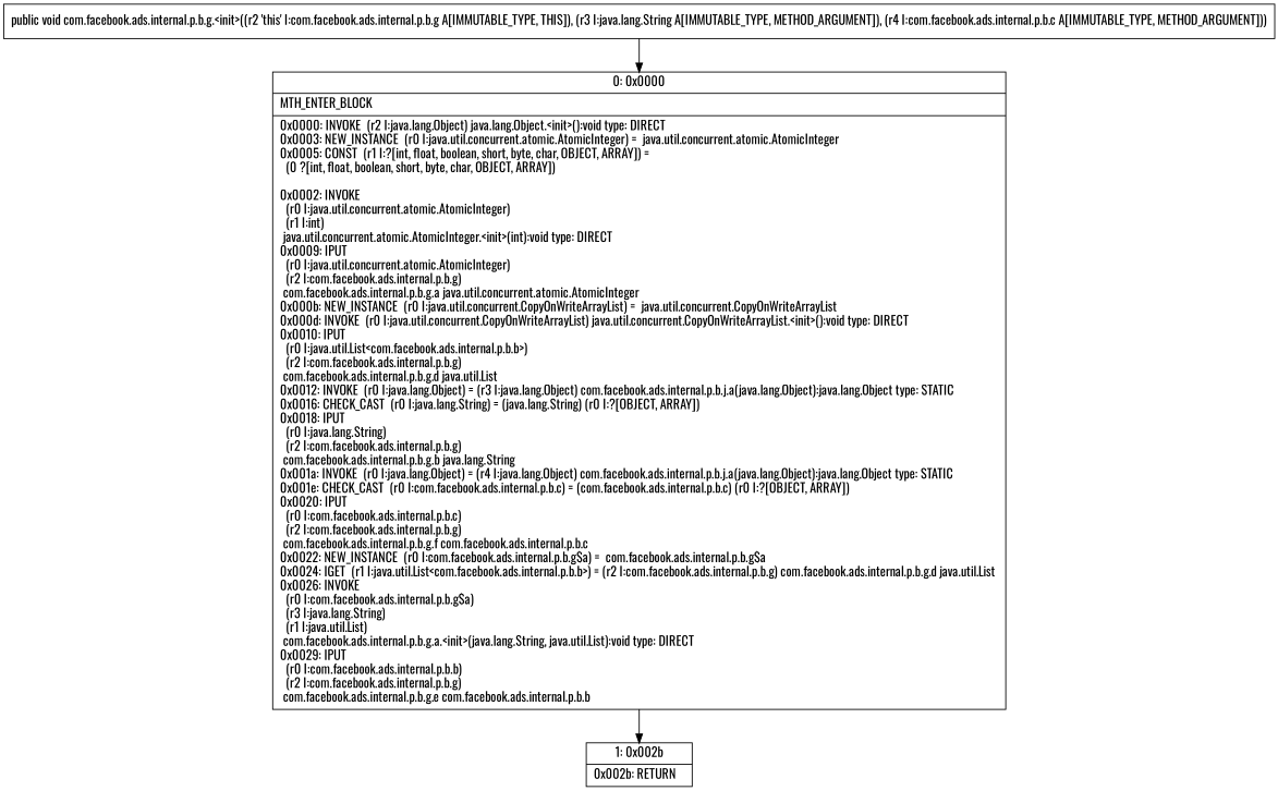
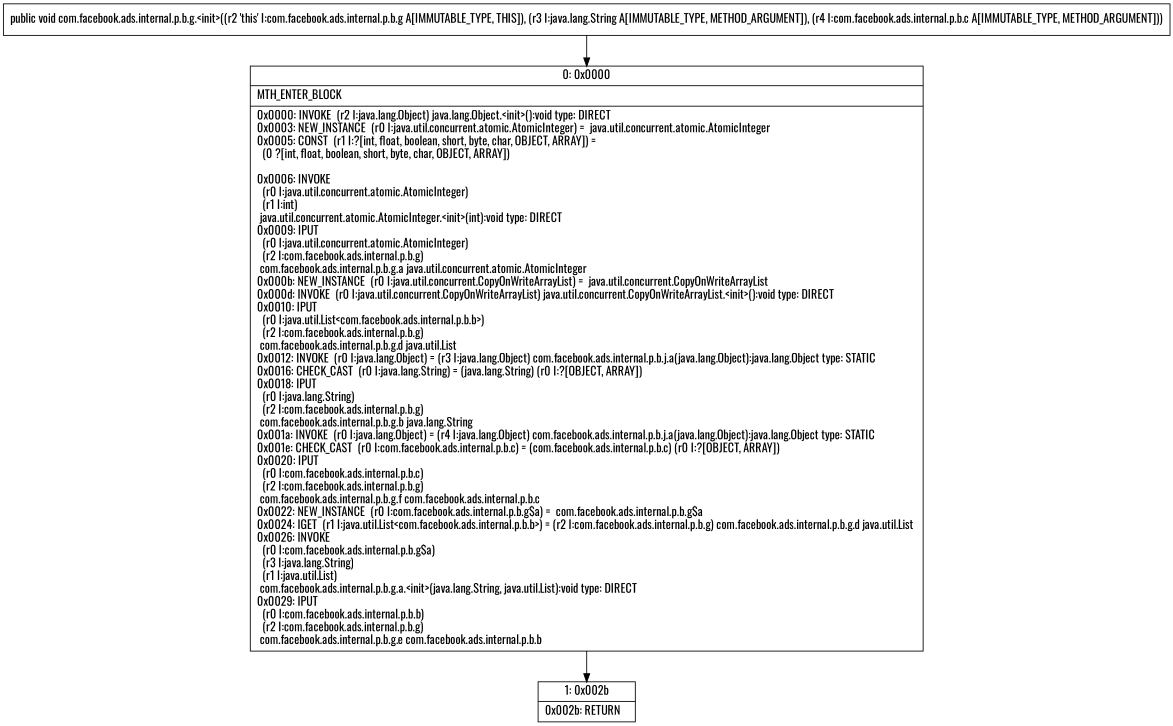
  digraph {
    fontname=Oswald
    node [shape=record fontname=Oswald]
    edge [fontname=Oswald]
-   n1 [label="{0\:\ 0x0000|MTH_ENTER_BLOCK\l|0x0000: INVOKE  (r2 I:java.lang.Object) java.lang.Object.\<init\>():void type: DIRECT \l0x0003: NEW_INSTANCE  (r0 I:java.util.concurrent.atomic.AtomicInteger) =  java.util.concurrent.atomic.AtomicInteger \l0x0005: CONST  (r1 I:?[int, float, boolean, short, byte, char, OBJECT, ARRAY]) = \l  (0 ?[int, float, boolean, short, byte, char, OBJECT, ARRAY])\l \l0x0002: INVOKE  \l  (r0 I:java.util.concurrent.atomic.AtomicInteger)\l  (r1 I:int)\l java.util.concurrent.atomic.AtomicInteger.\<init\>(int):void type: DIRECT \l0x0009: IPUT  \l  (r0 I:java.util.concurrent.atomic.AtomicInteger)\l  (r2 I:com.facebook.ads.internal.p.b.g)\l com.facebook.ads.internal.p.b.g.a java.util.concurrent.atomic.AtomicInteger \l0x000b: NEW_INSTANCE  (r0 I:java.util.concurrent.CopyOnWriteArrayList) =  java.util.concurrent.CopyOnWriteArrayList \l0x000d: INVOKE  (r0 I:java.util.concurrent.CopyOnWriteArrayList) java.util.concurrent.CopyOnWriteArrayList.\<init\>():void type: DIRECT \l0x0010: IPUT  \l  (r0 I:java.util.List\<com.facebook.ads.internal.p.b.b\>)\l  (r2 I:com.facebook.ads.internal.p.b.g)\l com.facebook.ads.internal.p.b.g.d java.util.List \l0x0012: INVOKE  (r0 I:java.lang.Object) = (r3 I:java.lang.Object) com.facebook.ads.internal.p.b.j.a(java.lang.Object):java.lang.Object type: STATIC \l0x0016: CHECK_CAST  (r0 I:java.lang.String) = (java.lang.String) (r0 I:?[OBJECT, ARRAY]) \l0x0018: IPUT  \l  (r0 I:java.lang.String)\l  (r2 I:com.facebook.ads.internal.p.b.g)\l com.facebook.ads.internal.p.b.g.b java.lang.String \l0x001a: INVOKE  (r0 I:java.lang.Object) = (r4 I:java.lang.Object) com.facebook.ads.internal.p.b.j.a(java.lang.Object):java.lang.Object type: STATIC \l0x001e: CHECK_CAST  (r0 I:com.facebook.ads.internal.p.b.c) = (com.facebook.ads.internal.p.b.c) (r0 I:?[OBJECT, ARRAY]) \l0x0020: IPUT  \l  (r0 I:com.facebook.ads.internal.p.b.c)\l  (r2 I:com.facebook.ads.internal.p.b.g)\l com.facebook.ads.internal.p.b.g.f com.facebook.ads.internal.p.b.c \l0x0022: NEW_INSTANCE  (r0 I:com.facebook.ads.internal.p.b.g$a) =  com.facebook.ads.internal.p.b.g$a \l0x0024: IGET  (r1 I:java.util.List\<com.facebook.ads.internal.p.b.b\>) = (r2 I:com.facebook.ads.internal.p.b.g) com.facebook.ads.internal.p.b.g.d java.util.List \l0x0026: INVOKE  \l  (r0 I:com.facebook.ads.internal.p.b.g$a)\l  (r3 I:java.lang.String)\l  (r1 I:java.util.List)\l com.facebook.ads.internal.p.b.g.a.\<init\>(java.lang.String, java.util.List):void type: DIRECT \l0x0029: IPUT  \l  (r0 I:com.facebook.ads.internal.p.b.b)\l  (r2 I:com.facebook.ads.internal.p.b.g)\l com.facebook.ads.internal.p.b.g.e com.facebook.ads.internal.p.b.b \l}"]
+   n1 [label="{0\:\ 0x0000|MTH_ENTER_BLOCK\l|0x0000: INVOKE  (r2 I:java.lang.Object) java.lang.Object.\<init\>():void type: DIRECT \l0x0003: NEW_INSTANCE  (r0 I:java.util.concurrent.atomic.AtomicInteger) =  java.util.concurrent.atomic.AtomicInteger \l0x0005: CONST  (r1 I:?[int, float, boolean, short, byte, char, OBJECT, ARRAY]) = \l  (0 ?[int, float, boolean, short, byte, char, OBJECT, ARRAY])\l \l0x0006: INVOKE  \l  (r0 I:java.util.concurrent.atomic.AtomicInteger)\l  (r1 I:int)\l java.util.concurrent.atomic.AtomicInteger.\<init\>(int):void type: DIRECT \l0x0009: IPUT  \l  (r0 I:java.util.concurrent.atomic.AtomicInteger)\l  (r2 I:com.facebook.ads.internal.p.b.g)\l com.facebook.ads.internal.p.b.g.a java.util.concurrent.atomic.AtomicInteger \l0x000b: NEW_INSTANCE  (r0 I:java.util.concurrent.CopyOnWriteArrayList) =  java.util.concurrent.CopyOnWriteArrayList \l0x000d: INVOKE  (r0 I:java.util.concurrent.CopyOnWriteArrayList) java.util.concurrent.CopyOnWriteArrayList.\<init\>():void type: DIRECT \l0x0010: IPUT  \l  (r0 I:java.util.List\<com.facebook.ads.internal.p.b.b\>)\l  (r2 I:com.facebook.ads.internal.p.b.g)\l com.facebook.ads.internal.p.b.g.d java.util.List \l0x0012: INVOKE  (r0 I:java.lang.Object) = (r3 I:java.lang.Object) com.facebook.ads.internal.p.b.j.a(java.lang.Object):java.lang.Object type: STATIC \l0x0016: CHECK_CAST  (r0 I:java.lang.String) = (java.lang.String) (r0 I:?[OBJECT, ARRAY]) \l0x0018: IPUT  \l  (r0 I:java.lang.String)\l  (r2 I:com.facebook.ads.internal.p.b.g)\l com.facebook.ads.internal.p.b.g.b java.lang.String \l0x001a: INVOKE  (r0 I:java.lang.Object) = (r4 I:java.lang.Object) com.facebook.ads.internal.p.b.j.a(java.lang.Object):java.lang.Object type: STATIC \l0x001e: CHECK_CAST  (r0 I:com.facebook.ads.internal.p.b.c) = (com.facebook.ads.internal.p.b.c) (r0 I:?[OBJECT, ARRAY]) \l0x0020: IPUT  \l  (r0 I:com.facebook.ads.internal.p.b.c)\l  (r2 I:com.facebook.ads.internal.p.b.g)\l com.facebook.ads.internal.p.b.g.f com.facebook.ads.internal.p.b.c \l0x0022: NEW_INSTANCE  (r0 I:com.facebook.ads.internal.p.b.g$a) =  com.facebook.ads.internal.p.b.g$a \l0x0024: IGET  (r1 I:java.util.List\<com.facebook.ads.internal.p.b.b\>) = (r2 I:com.facebook.ads.internal.p.b.g) com.facebook.ads.internal.p.b.g.d java.util.List \l0x0026: INVOKE  \l  (r0 I:com.facebook.ads.internal.p.b.g$a)\l  (r3 I:java.lang.String)\l  (r1 I:java.util.List)\l com.facebook.ads.internal.p.b.g.a.\<init\>(java.lang.String, java.util.List):void type: DIRECT \l0x0029: IPUT  \l  (r0 I:com.facebook.ads.internal.p.b.b)\l  (r2 I:com.facebook.ads.internal.p.b.g)\l com.facebook.ads.internal.p.b.g.e com.facebook.ads.internal.p.b.b \l}"]
    n2 [label="{1\:\ 0x002b|0x002b: RETURN   \l}"]
    n3 [label="{public void com.facebook.ads.internal.p.b.g.\<init\>((r2 'this' I:com.facebook.ads.internal.p.b.g A[IMMUTABLE_TYPE, THIS]), (r3 I:java.lang.String A[IMMUTABLE_TYPE, METHOD_ARGUMENT]), (r4 I:com.facebook.ads.internal.p.b.c A[IMMUTABLE_TYPE, METHOD_ARGUMENT])) }"]
    n1 -> n2
    n3 -> n1
  }
